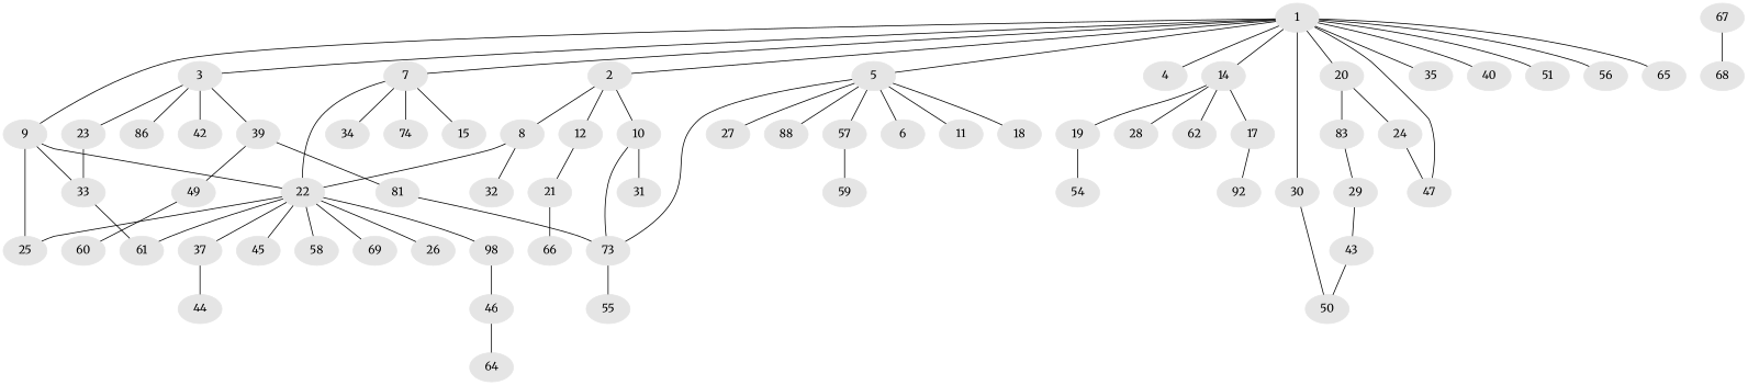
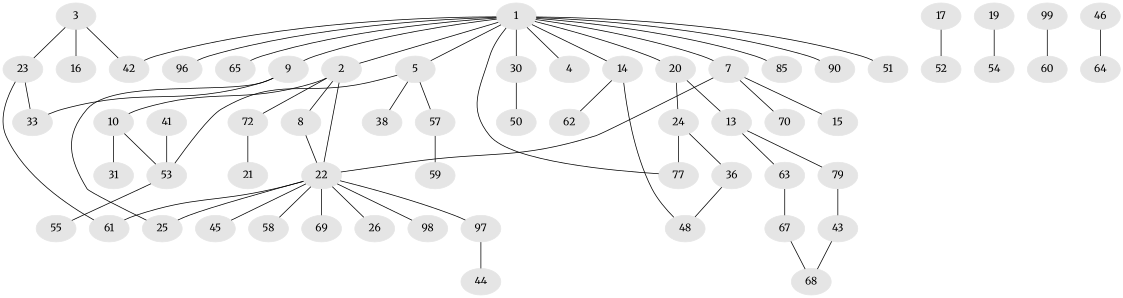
  graph {
    fontname=Merriweather
    node [color=gray90 fontname=Merriweather style=filled]
    edge [fontname=Merriweather]
    1
    2
    3
    4
    5
    7
    9
    14
    20
    30
-   35
-   40
-   47
+   35 [label=85]
+   40 [label=90]
+   47 [label=77]
    51
-   56
+   56 [label=96]
    65
    8
    10
-   12
+   12 [label=72]
    22
-   16 [label=86]
+   16
    23
-   39
    42
-   6
-   11
-   18
-   27
-   38 [label=88]
-   53 [label=73]
+   38
+   53
    57
    15
-   34
-   70 [label=74]
+   70
    25
    33
-   13 [label=83]
-   29
+   13
+   29 [label=79]
+   63
    17
    19
-   48 [label=28]
+   48
    62
    24
    50
-   32
    31
    21
    26
    n50 [label=98]
-   37
+   37 [label=97]
    45
    58
    61
    69
-   41 [label=81]
-   49
+   41
+   49 [label=99]
    55
    59
-   66
    43
    67
-   52 [label=92]
+   52
    54
+   36
    46
    44
    64
    60
    68
    1 -- 2
-   1 -- 3
+   1 -- 42
    1 -- 4
    1 -- 5
    1 -- 7
    1 -- 9
    1 -- 14
    1 -- 20
    1 -- 30
    1 -- 35
    1 -- 40
    1 -- 47
    1 -- 51
    1 -- 56
    1 -- 65
    2 -- 8
    2 -- 10
    2 -- 12
-   9 -- 22
+   2 -- 22
    3 -- 16
    3 -- 23
-   3 -- 39
    3 -- 42
-   5 -- 6
-   5 -- 11
-   5 -- 18
-   5 -- 27
    5 -- 38
    5 -- 53
    5 -- 57
    7 -- 22
    7 -- 15
-   7 -- 34
    7 -- 70
    9 -- 25
    9 -- 33
-   14 -- 17
-   14 -- 19
    14 -- 48
    14 -- 62
    20 -- 13
    20 -- 24
    30 -- 50
    8 -- 22
-   8 -- 32
    10 -- 53
    10 -- 31
    12 -- 21
    22 -- 25
    22 -- 26
    22 -- n50
    22 -- 37
    22 -- 45
    22 -- 58
    22 -- 61
    22 -- 69
    23 -- 33
-   39 -- 41
-   39 -- 49
    53 -- 55
    57 -- 59
-   33 -- 61
+   23 -- 61
    13 -- 29
+   13 -- 63
    29 -- 43
+   63 -- 67
    17 -- 52
    19 -- 54
    24 -- 47
-   21 -- 66
-   n50 -- 46
+   24 -- 36
    37 -- 44
    41 -- 53
    49 -- 60
-   43 -- 50
+   43 -- 68
    67 -- 68
+   36 -- 48
    46 -- 64
  }
